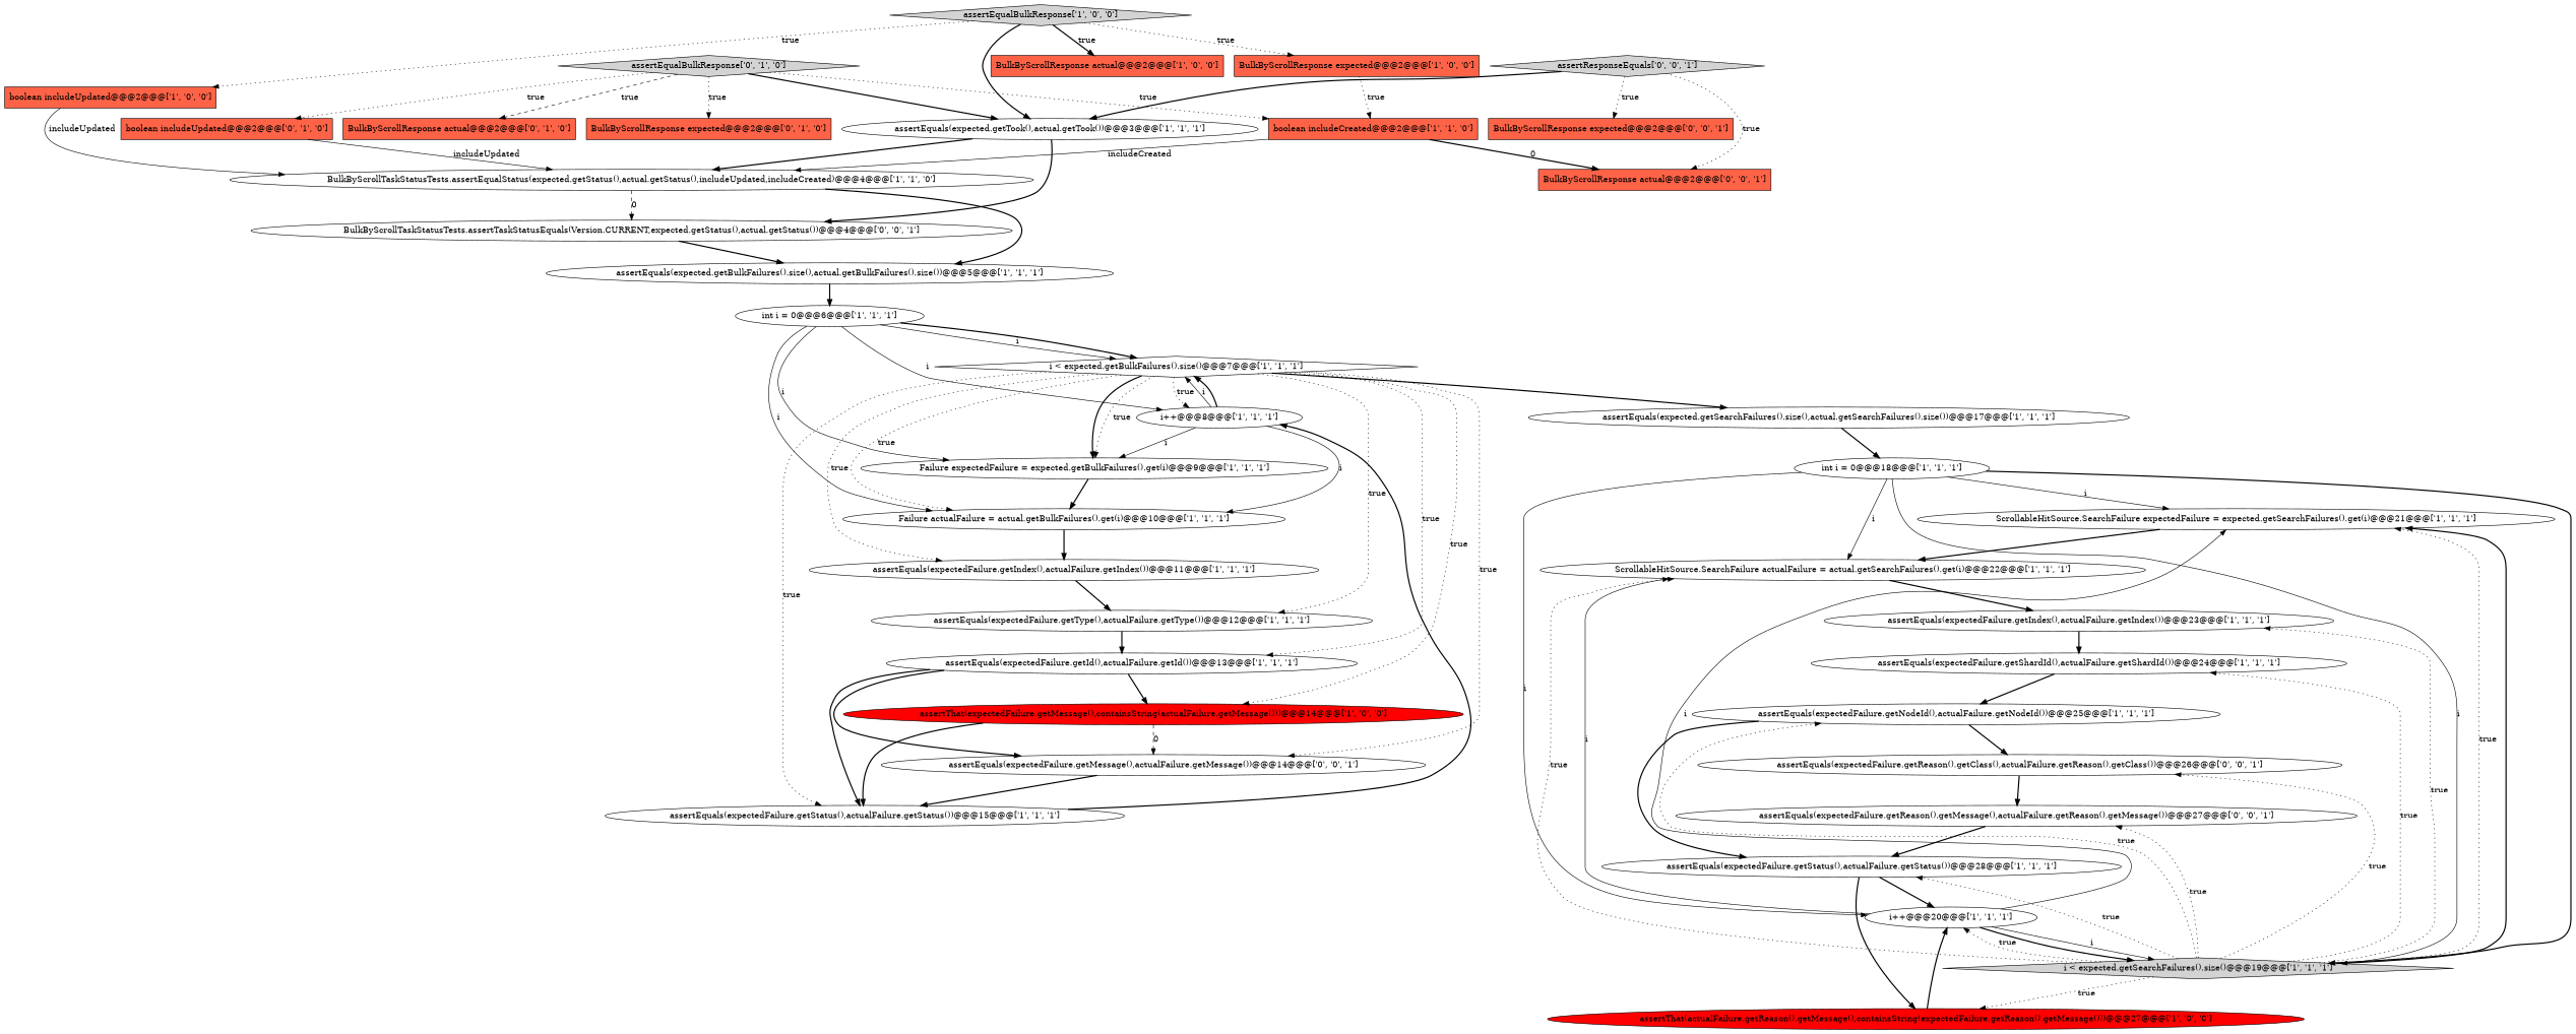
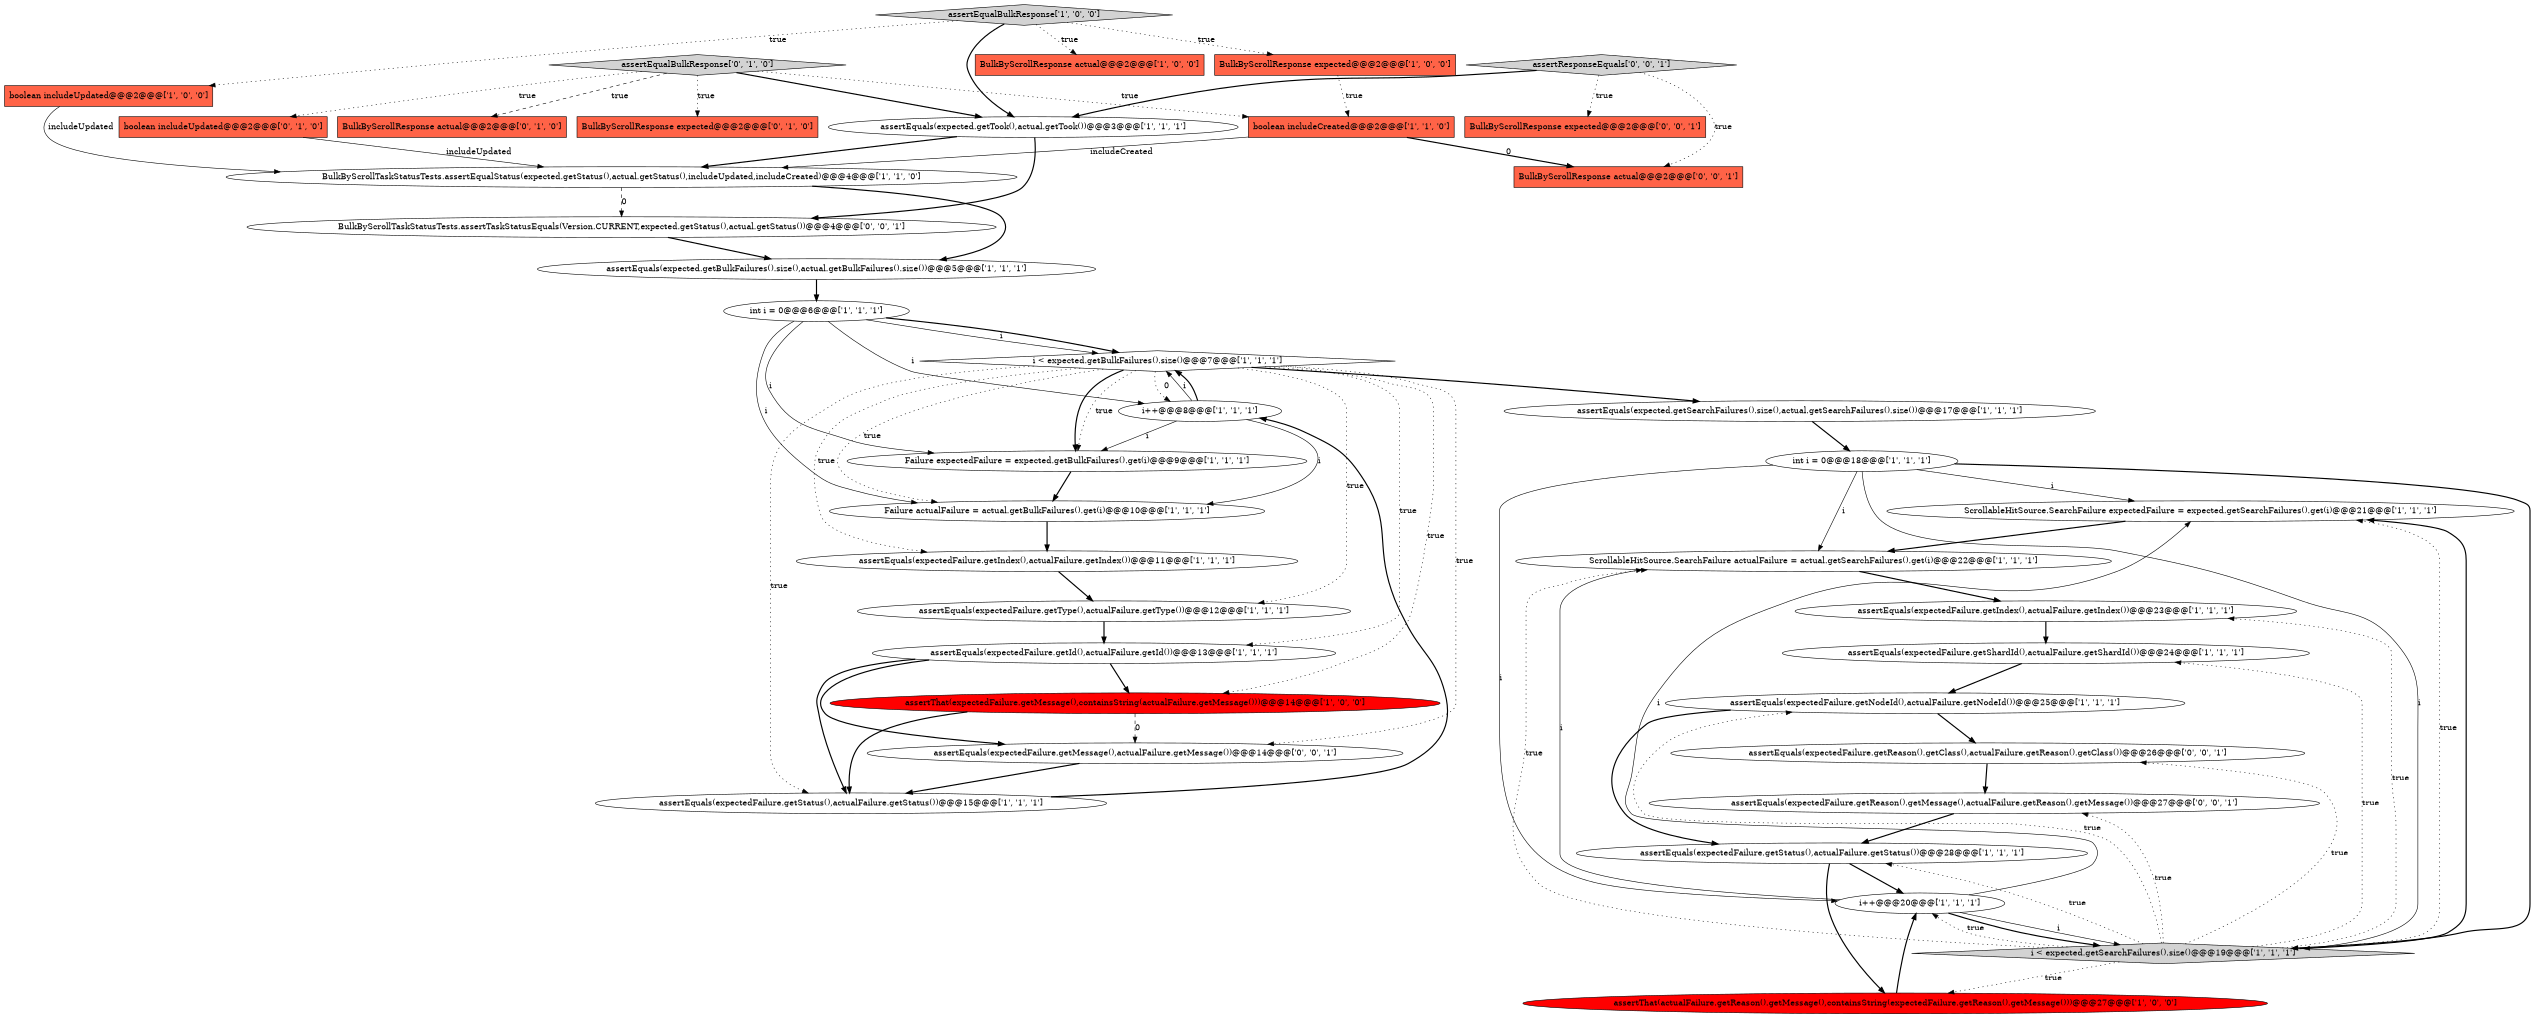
  digraph {
    node [fillcolor=white shape=ellipse style=filled]
    edge [style=bold]
    n1 [label="assertEquals(expected.getSearchFailures().size(),actual.getSearchFailures().size())@@@17@@@['1', '1', '1']"]
    n2 [label="int i = 0@@@18@@@['1', '1', '1']"]
    n3 [label="ScrollableHitSource.SearchFailure expectedFailure = expected.getSearchFailures().get(i)@@@21@@@['1', '1', '1']"]
    n4 [label="ScrollableHitSource.SearchFailure actualFailure = actual.getSearchFailures().get(i)@@@22@@@['1', '1', '1']"]
    n5 [label="i++@@@20@@@['1', '1', '1']"]
    n6 [fillcolor=lightgray label="i < expected.getSearchFailures().size()@@@19@@@['1', '1', '1']" shape=diamond]
    n7 [fillcolor=lightgray label="assertEqualBulkResponse['0', '1', '0']" shape=diamond]
    n8 [fillcolor=tomato label="BulkByScrollResponse expected@@@2@@@['0', '1', '0']" shape=box]
    n9 [fillcolor=tomato label="boolean includeCreated@@@2@@@['1', '1', '0']" shape=box]
    n10 [fillcolor=tomato label="boolean includeUpdated@@@2@@@['0', '1', '0']" shape=box]
    n11 [label="assertEquals(expected.getTook(),actual.getTook())@@@3@@@['1', '1', '1']"]
    n12 [fillcolor=tomato label="BulkByScrollResponse actual@@@2@@@['0', '1', '0']" shape=box]
    n13 [fillcolor=tomato label="BulkByScrollResponse actual@@@2@@@['0', '0', '1']" shape=box]
    n14 [label="BulkByScrollTaskStatusTests.assertEqualStatus(expected.getStatus(),actual.getStatus(),includeUpdated,includeCreated)@@@4@@@['1', '1', '0']"]
    n15 [label="BulkByScrollTaskStatusTests.assertTaskStatusEquals(Version.CURRENT,expected.getStatus(),actual.getStatus())@@@4@@@['0', '0', '1']"]
    n16 [label="assertEquals(expectedFailure.getIndex(),actualFailure.getIndex())@@@23@@@['1', '1', '1']"]
    n17 [label="i < expected.getBulkFailures().size()@@@7@@@['1', '1', '1']" shape=diamond]
    n18 [label="i++@@@8@@@['1', '1', '1']"]
    n19 [label="assertEquals(expectedFailure.getIndex(),actualFailure.getIndex())@@@11@@@['1', '1', '1']"]
    n20 [label="assertEquals(expectedFailure.getStatus(),actualFailure.getStatus())@@@15@@@['1', '1', '1']"]
    n21 [label="assertEquals(expectedFailure.getMessage(),actualFailure.getMessage())@@@14@@@['0', '0', '1']"]
    n22 [fillcolor=red label="assertThat(expectedFailure.getMessage(),containsString(actualFailure.getMessage()))@@@14@@@['1', '0', '0']"]
    n23 [label="Failure actualFailure = actual.getBulkFailures().get(i)@@@10@@@['1', '1', '1']"]
    n24 [label="assertEquals(expectedFailure.getId(),actualFailure.getId())@@@13@@@['1', '1', '1']"]
    n25 [label="Failure expectedFailure = expected.getBulkFailures().get(i)@@@9@@@['1', '1', '1']"]
    n26 [label="assertEquals(expectedFailure.getType(),actualFailure.getType())@@@12@@@['1', '1', '1']"]
    n27 [fillcolor=tomato label="BulkByScrollResponse expected@@@2@@@['0', '0', '1']" shape=box]
    n28 [label="assertEquals(expectedFailure.getNodeId(),actualFailure.getNodeId())@@@25@@@['1', '1', '1']"]
    n29 [label="assertEquals(expectedFailure.getReason().getClass(),actualFailure.getReason().getClass())@@@26@@@['0', '0', '1']"]
    n30 [label="assertEquals(expectedFailure.getStatus(),actualFailure.getStatus())@@@28@@@['1', '1', '1']"]
    n31 [label="assertEquals(expectedFailure.getReason().getMessage(),actualFailure.getReason().getMessage())@@@27@@@['0', '0', '1']"]
    n32 [fillcolor=red label="assertThat(actualFailure.getReason().getMessage(),containsString(expectedFailure.getReason().getMessage()))@@@27@@@['1', '0', '0']"]
    n33 [label="assertEquals(expected.getBulkFailures().size(),actual.getBulkFailures().size())@@@5@@@['1', '1', '1']"]
    n34 [label="int i = 0@@@6@@@['1', '1', '1']"]
    n35 [fillcolor=lightgray label="assertResponseEquals['0', '0', '1']" shape=diamond]
    n36 [label="assertEquals(expectedFailure.getShardId(),actualFailure.getShardId())@@@24@@@['1', '1', '1']"]
    n37 [fillcolor=tomato label="BulkByScrollResponse actual@@@2@@@['1', '0', '0']" shape=box]
    n38 [fillcolor=tomato label="BulkByScrollResponse expected@@@2@@@['1', '0', '0']" shape=box]
    n39 [fillcolor=tomato label="boolean includeUpdated@@@2@@@['1', '0', '0']" shape=box]
    n40 [fillcolor=lightgray label="assertEqualBulkResponse['1', '0', '0']" shape=diamond]
    n1 -> n2
    n2 -> n3 [label=i style=solid]
    n2 -> n4 [label=i style=solid]
    n2 -> n5 [label=i style=solid]
    n2 -> n6 [label=i style=solid]
    n2 -> n6
    n3 -> n4
    n4 -> n16
    n5 -> n3 [label=i style=solid]
    n5 -> n4 [label=i style=solid]
    n5 -> n6
    n5 -> n6 [label=i style=solid]
    n6 -> n3
    n6 -> n3 [label=true style=dotted]
    n6 -> n4 [label=true style=dotted]
    n6 -> n5 [label=true style=dotted]
    n6 -> n16 [label=true style=dotted]
    n6 -> n28 [label=true style=dotted]
    n6 -> n29 [label=true style=dotted]
    n6 -> n30 [label=true style=dotted]
    n6 -> n31 [label=true style=dotted]
    n6 -> n32 [label=true style=dotted]
    n6 -> n36 [label=true style=dotted]
    n7 -> n8 [label=true style=dotted]
    n7 -> n9 [label=true style=dotted]
    n7 -> n10 [label=true style=dotted]
    n7 -> n11
    n7 -> n12 [label=true style=dashed]
    n9 -> n13 [label=0]
    n9 -> n14 [label=includeCreated style=solid]
    n10 -> n14 [label=includeUpdated style=solid]
    n11 -> n14
    n11 -> n15
    n14 -> n15 [label=0 style=dashed]
    n14 -> n33
    n15 -> n33
    n16 -> n36
    n17 -> n1
-   n17 -> n18 [label=true style=dotted]
+   n17 -> n18 [label=0 style=dotted]
    n17 -> n19 [label=true style=dotted]
    n17 -> n20 [label=true style=dotted]
    n17 -> n21 [label=true style=dotted]
    n17 -> n22 [label=true style=dotted]
    n17 -> n23 [label=true style=dotted]
    n17 -> n24 [label=true style=dotted]
    n17 -> n25 [label=true style=dotted]
    n17 -> n25
    n17 -> n26 [label=true style=dotted]
    n18 -> n17 [label=i style=solid]
    n18 -> n17
    n18 -> n23 [label=i style=solid]
    n18 -> n25 [label=i style=solid]
    n19 -> n26
    n20 -> n18
    n21 -> n20
    n22 -> n20
    n22 -> n21 [label=0 style=dashed]
    n23 -> n19
    n24 -> n20
    n24 -> n21
    n24 -> n22
    n25 -> n23
    n26 -> n24
    n28 -> n29
    n28 -> n30
    n29 -> n31
    n30 -> n5
    n30 -> n32
    n31 -> n30
    n32 -> n5
    n33 -> n34
    n34 -> n17
    n34 -> n17 [label=i style=solid]
    n34 -> n18 [label=i style=solid]
    n34 -> n23 [label=i style=solid]
    n34 -> n25 [label=i style=solid]
    n35 -> n11
    n35 -> n13 [label=true style=dotted]
    n35 -> n27 [label=true style=dotted]
    n36 -> n28
    n38 -> n9 [label=true style=dotted]
    n39 -> n14 [label=includeUpdated style=solid]
    n40 -> n11
-   n40 -> n37 [label=true]
+   n40 -> n37 [label=true style=dotted]
    n40 -> n38 [label=true style=dotted]
    n40 -> n39 [label=true style=dotted]
  }
